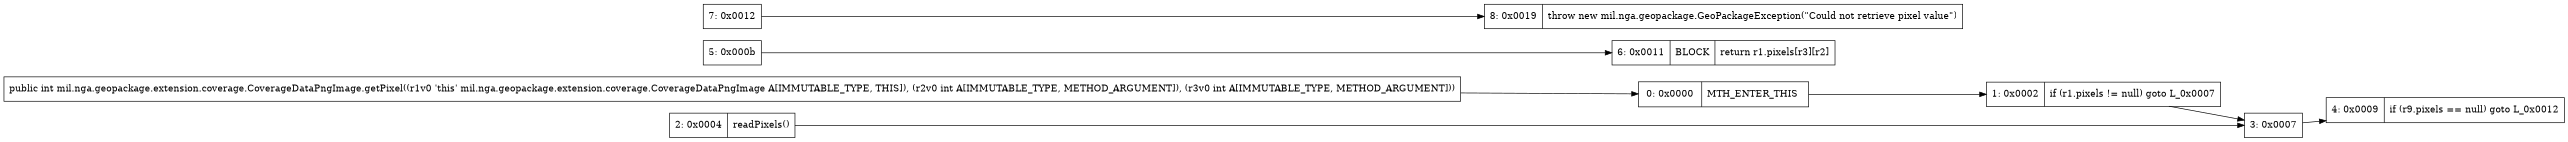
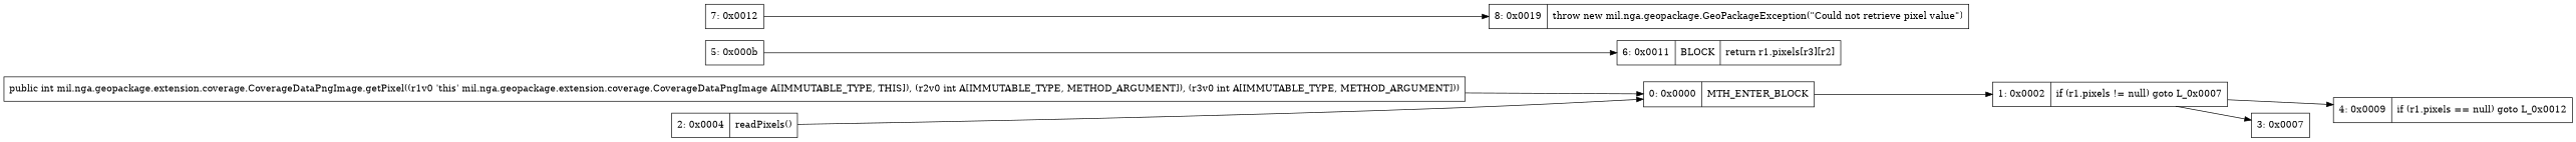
  digraph {
    rankdir=LR
    node [shape=record]
-   n1 [label="{0\:\ 0x0000|MTH_ENTER_THIS\l}"]
+   n1 [label="{0\:\ 0x0000|MTH_ENTER_BLOCK\l}"]
    n2 [label="{1\:\ 0x0002|if (r1.pixels != null) goto L_0x0007\l}"]
    n3 [label="{3\:\ 0x0007}"]
    n4 [label="{2\:\ 0x0004|readPixels()\l}"]
-   n5 [label="{4\:\ 0x0009|if (r9.pixels == null) goto L_0x0012\l}"]
+   n5 [label="{4\:\ 0x0009|if (r1.pixels == null) goto L_0x0012\l}"]
    n6 [label="{5\:\ 0x000b}"]
    n7 [label="{6\:\ 0x0011|BLOCK\l|return r1.pixels[r3][r2]\l}"]
    n8 [label="{7\:\ 0x0012}"]
    n9 [label="{8\:\ 0x0019|throw new mil.nga.geopackage.GeoPackageException(\"Could not retrieve pixel value\")\l}"]
    n10 [label="{public int mil.nga.geopackage.extension.coverage.CoverageDataPngImage.getPixel((r1v0 'this' mil.nga.geopackage.extension.coverage.CoverageDataPngImage A[IMMUTABLE_TYPE, THIS]), (r2v0 int A[IMMUTABLE_TYPE, METHOD_ARGUMENT]), (r3v0 int A[IMMUTABLE_TYPE, METHOD_ARGUMENT])) }"]
    n1 -> n2
    n2 -> n3
-   n3 -> n5
-   n4 -> n3
+   n2 -> n5
+   n4 -> n1
    n6 -> n7
    n8 -> n9
    n10 -> n1
  }
